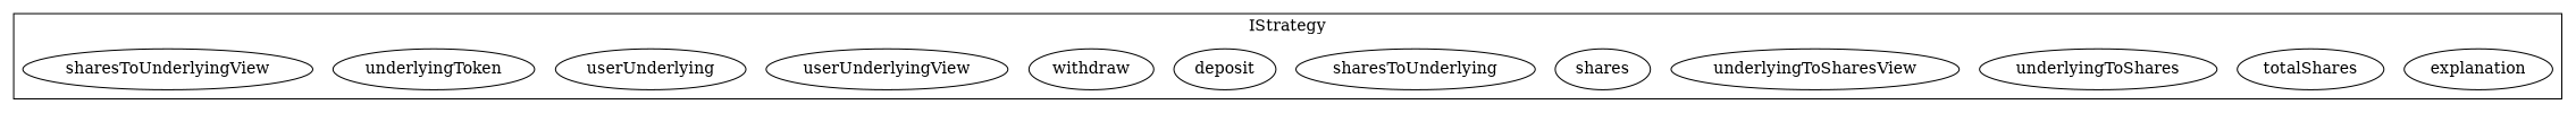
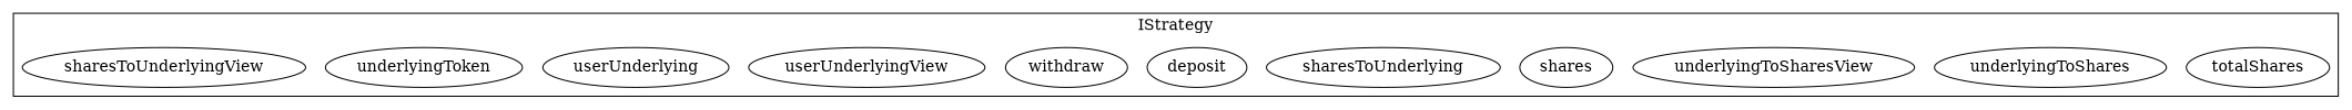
  strict digraph {
-   n1 [label=explanation]
    n2 [label=totalShares]
    n3 [label=underlyingToShares]
    n4 [label=underlyingToSharesView]
    n5 [label=shares]
    n6 [label=sharesToUnderlying]
    n7 [label=deposit]
    n8 [label=withdraw]
    n9 [label=userUnderlyingView]
    n10 [label=userUnderlying]
    n11 [label=underlyingToken]
    n12 [label=sharesToUnderlyingView]
    subgraph cluster_1 {
      label=IStrategy
-     n1
      n2
      n3
      n4
      n5
      n6
      n7
      n8
      n9
      n10
      n11
      n12
    }
    subgraph cluster_2 {
      label="[Solidity]"
    }
  }
